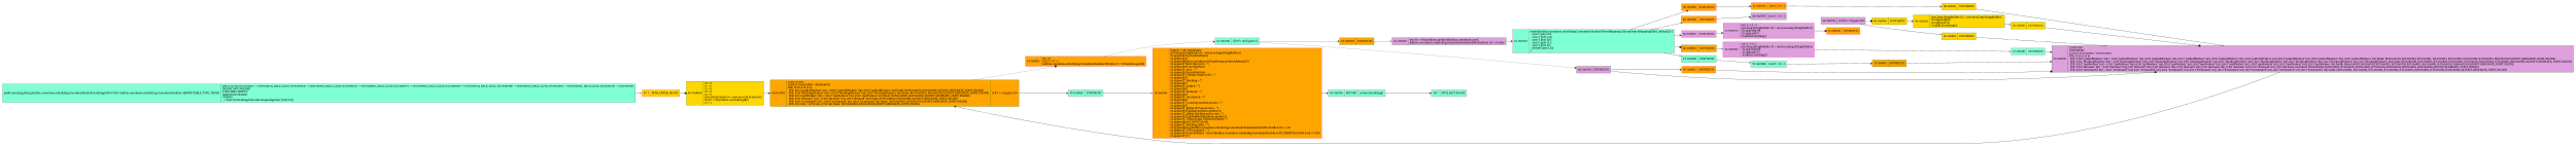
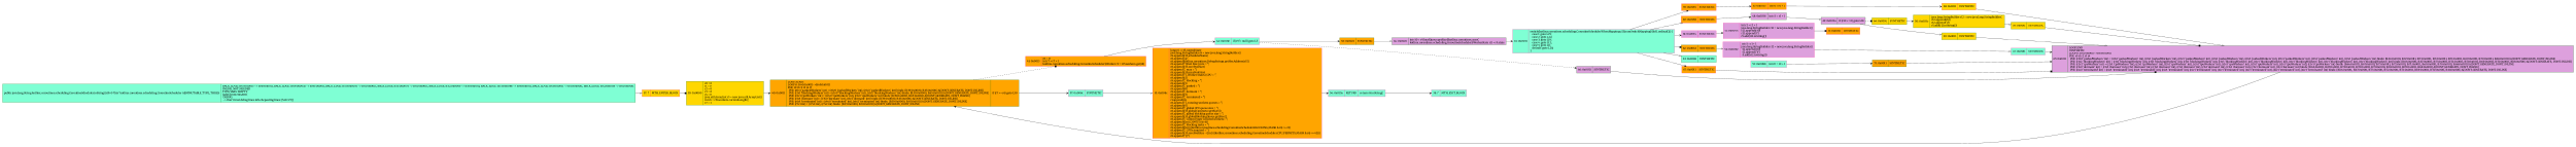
  digraph {
    fontname=Merriweather
    rankdir=LR
    node [color=deeppink fillcolor=orange fontname=Merriweather shape=record style=filled]
    edge [arrowhead=vee fontname=Merriweather]
    n1 [fillcolor=gold label="{37\:\ ?|MTH_ENTER_BLOCK\l}"]
    n2 [color=darkgreen fillcolor=gold label="{39\:\ 0x0000|r0 = 0\lr1 = 0\lr2 = 0\lr3 = 0\lr4 = 0\ljava.util.ArrayList r5 = new java.util.ArrayList()\lint r6 = r15.workers.currentLength()\lr7 = 1\l}"]
    n3 [color=darkgreen label="{40\:\ 0x0011|LOOP_START\lLOOP:0: B:40:0x0011\-\>B:65:0x0011\lPHI: r0 r1 r2 r3 r4 r7 \l  PHI: (r0v1 'parkedWorkers' int) = (r0v0 'parkedWorkers' int), (r0v2 'parkedWorkers' int) binds: [B:39:0x0000, B:65:0x0011] A[DONT_GENERATE, DONT_INLINE]\l  PHI: (r1v1 'blockingWorkers' int) = (r1v0 'blockingWorkers' int), (r1v2 'blockingWorkers' int) binds: [B:39:0x0000, B:65:0x0011] A[DONT_GENERATE, DONT_INLINE]\l  PHI: (r2v1 'cpuWorkers' int) = (r2v0 'cpuWorkers' int), (r2v2 'cpuWorkers' int) binds: [B:39:0x0000, B:65:0x0011] A[DONT_GENERATE, DONT_INLINE]\l  PHI: (r3v1 'dormant' int) = (r3v0 'dormant' int), (r3v2 'dormant' int) binds: [B:39:0x0000, B:65:0x0011] A[DONT_GENERATE, DONT_INLINE]\l  PHI: (r4v1 'terminated' int) = (r4v0 'terminated' int), (r4v2 'terminated' int) binds: [B:39:0x0000, B:65:0x0011] A[DONT_GENERATE, DONT_INLINE]\l  PHI: (r7v1 int) = (r7v0 int), (r7v2 int) binds: [B:39:0x0000, B:65:0x0011] A[DONT_GENERATE, DONT_INLINE]\l|if (r7 \>= r6) goto L30\l}"]
    n4 [label="{41\:\ 0x0013|r8 = r7\lint r7 = r7 + 1\lkotlinx.coroutines.scheduling.CoroutineScheduler$Worker r9 = r15.workers.get(r8)\l}"]
    n5 [fillcolor=aquamarine label="{57\:\ 0x008c|SYNTHETIC\l}"]
    n6 [fillcolor=aquamarine label="{42\:\ 0x001e|if (r9 != null) goto L5\l}"]
-   n7 [label="{55\:\ 0x008c|long r6 = r15.controlState\ljava.lang.StringBuilder r8 = new java.lang.StringBuilder()\lr8.append(r15.schedulerName)\lr8.append('@')\lr8.append(kotlinx.coroutines.DebugStrings.getHexAddress(r15))\lr8.append(\"[Pool Size \{core = \")\lr8.append(r15.corePoolSize)\lr8.append(\", max = \")\lr8.append(r15.maxPoolSize)\lr8.append(\"\}, Worker States \{CPU = \")\lr8.append(r2)\lr8.append(\", blocking = \")\lr8.append(r1)\lr8.append(\", parked = \")\lr8.append(r0)\lr8.append(\", dormant = \")\lr8.append(r3)\lr8.append(\", terminated = \")\lr8.append(r4)\lr8.append(\"\}, running workers queues = \")\lr8.append(r5)\lr8.append(\", global CPU queue size = \")\lr8.append(r15.globalCpuQueue.getSize())\lr8.append(\", global blocking queue size = \")\lr8.append(r15.globalBlockingQueue.getSize())\lr8.append(\", Control State \{created workers= \")\lr8.append((int) (2097151 & r6))\lr8.append(\", blocking tasks = \")\lr8.append((int) ((kotlinx.coroutines.scheduling.CoroutineScheduler.BLOCKING_MASK & r6) \>\> 21))\lr8.append(\", CPUs acquired = \")\lr8.append(r15.corePoolSize \- ((int) ((kotlinx.coroutines.scheduling.CoroutineScheduler.CPU_PERMITS_MASK & r6) \>\> 42)))\lr8.append(\"\}]\")\l}"]
+   n7 [label="{55\:\ 0x008c|long r6 = r15.controlState\ljava.lang.StringBuilder r8 = new java.lang.StringBuilder()\lr8.append(r15.schedulerName)\lr8.append('@')\lr8.append(kotlinx.coroutines.DebugStrings.getHexAddress(r15))\lr8.append(\"[Pool Size \{core = \")\lr8.append(r15.corePoolSize)\lr8.append(\", max = \")\lr8.append(r15.maxPoolSize)\lr8.append(\"\}, Worker States \{CPU = \")\lr8.append(r2)\lr8.append(\", blocking = \")\lr8.append(r1)\lr8.append(\", parked = \")\lr8.append(r0)\lr8.append(\", dormant = \")\lr8.append(r3)\lr8.append(\", terminated = \")\lr1.append(r4)\lr8.append(\"\}, running workers queues = \")\lr8.append(r5)\lr8.append(\", global CPU queue size = \")\lr8.append(r15.globalCpuQueue.getSize())\lr8.append(\", global blocking queue size = \")\lr8.append(r15.globalBlockingQueue.getSize())\lr8.append(\", Control State \{created workers= \")\lr8.append((int) (2097151 & r6))\lr8.append(\", blocking tasks = \")\lr8.append((int) ((kotlinx.coroutines.scheduling.CoroutineScheduler.BLOCKING_MASK & r6) \>\> 21))\lr8.append(\", CPUs acquired = \")\lr8.append(r15.corePoolSize \- ((int) ((kotlinx.coroutines.scheduling.CoroutineScheduler.CPU_PERMITS_MASK & r6) \>\> 42)))\lr8.append(\"\}]\")\l}"]
    n8 [color=darkgreen label="{58\:\ 0x0021|SYNTHETIC\l}"]
    n9 [color=darkgreen fillcolor=plum label="{66\:\ 0x0011|SYNTHETIC\l}"]
    n10 [color=darkgreen fillcolor=plum label="{44\:\ 0x0021|int r10 = r9.localQueue.getSize$kotlinx_coroutines_core()\lkotlinx.coroutines.scheduling.CoroutineScheduler$WorkerState r11 = r9.state\l}"]
    n11 [color=darkgreen fillcolor=plum label="{65\:\ 0x0011|LOOP_END\lSYNTHETIC\lLOOP:0: B:40:0x0011\-\>B:65:0x0011\lPHI: r0 r1 r2 r3 r4 \l  PHI: (r0v2 'parkedWorkers' int) = (r0v1 'parkedWorkers' int), (r0v1 'parkedWorkers' int), (r0v3 'parkedWorkers' int), (r0v1 'parkedWorkers' int), (r0v1 'parkedWorkers' int), (r0v1 'parkedWorkers' int), (r0v1 'parkedWorkers' int), (r0v1 'parkedWorkers' int) binds: [B:66:0x0011, B:67:0x0011, B:73:0x0011, B:72:0x0011, B:71:0x0011, B:69:0x0011, B:70:0x0011, B:68:0x0011] A[DONT_GENERATE, DONT_INLINE]\l  PHI: (r1v2 'blockingWorkers' int) = (r1v1 'blockingWorkers' int), (r1v1 'blockingWorkers' int), (r1v1 'blockingWorkers' int), (r1v3 'blockingWorkers' int), (r1v1 'blockingWorkers' int), (r1v1 'blockingWorkers' int), (r1v1 'blockingWorkers' int), (r1v1 'blockingWorkers' int) binds: [B:66:0x0011, B:67:0x0011, B:73:0x0011, B:72:0x0011, B:71:0x0011, B:69:0x0011, B:70:0x0011, B:68:0x0011] A[DONT_GENERATE, DONT_INLINE]\l  PHI: (r2v2 'cpuWorkers' int) = (r2v1 'cpuWorkers' int), (r2v1 'cpuWorkers' int), (r2v1 'cpuWorkers' int), (r2v1 'cpuWorkers' int), (r2v3 'cpuWorkers' int), (r2v1 'cpuWorkers' int), (r2v1 'cpuWorkers' int), (r2v1 'cpuWorkers' int) binds: [B:66:0x0011, B:67:0x0011, B:73:0x0011, B:72:0x0011, B:71:0x0011, B:69:0x0011, B:70:0x0011, B:68:0x0011] A[DONT_GENERATE, DONT_INLINE]\l  PHI: (r3v2 'dormant' int) = (r3v1 'dormant' int), (r3v1 'dormant' int), (r3v1 'dormant' int), (r3v1 'dormant' int), (r3v1 'dormant' int), (r3v3 'dormant' int), (r3v3 'dormant' int), (r3v1 'dormant' int) binds: [B:66:0x0011, B:67:0x0011, B:73:0x0011, B:72:0x0011, B:71:0x0011, B:69:0x0011, B:70:0x0011, B:68:0x0011] A[DONT_GENERATE, DONT_INLINE]\l  PHI: (r4v2 'terminated' int) = (r4v1 'terminated' int), (r4v1 'terminated' int), (r4v1 'terminated' int), (r4v1 'terminated' int), (r4v1 'terminated' int), (r4v1 'terminated' int), (r4v1 'terminated' int), (r4v3 'terminated' int) binds: [B:66:0x0011, B:67:0x0011, B:73:0x0011, B:72:0x0011, B:71:0x0011, B:69:0x0011, B:70:0x0011, B:68:0x0011] A[DONT_GENERATE, DONT_INLINE]\l}"]
    n12 [fillcolor=aquamarine label="{45\:\ 0x0031|switch(kotlinx.coroutines.scheduling.CoroutineScheduler.WhenMappings.$EnumSwitchMapping$0[r11.ordinal()]) \{\l    case 1: goto L25;\l    case 2: goto L22;\l    case 3: goto L19;\l    case 4: goto L12;\l    case 5: goto L8;\l    default: goto L28;\l\}\l}"]
    n13 [label="{59\:\ 0x0035|SYNTHETIC\l}"]
    n14 [label="{60\:\ 0x0038|SYNTHETIC\l}"]
    n15 [fillcolor=plum label="{61\:\ 0x0054|SYNTHETIC\l}"]
    n16 [color=darkgreen label="{62\:\ 0x006e|SYNTHETIC\l}"]
    n17 [color=darkgreen fillcolor=aquamarine label="{63\:\ 0x0088|SYNTHETIC\l}"]
    n18 [label="{67\:\ 0x0011|SYNTHETIC\l}"]
    n19 [label="{47\:\ 0x0035|int r4 = r4 + 1\l}"]
    n20 [color=darkgreen fillcolor=plum label="{48\:\ 0x0038|int r3 = r3 + 1\l}"]
    n21 [fillcolor=plum label="{51\:\ 0x0054|int r2 = r2 + 1\ljava.lang.StringBuilder r12 = new java.lang.StringBuilder()\lr12.append(r10)\lr12.append('c')\lr5.add(r12.toString())\l}"]
    n22 [fillcolor=plum label="{52\:\ 0x006e|int r1 = r1 + 1\ljava.lang.StringBuilder r12 = new java.lang.StringBuilder()\lr12.append(r10)\lr12.append('b')\lr5.add(r12.toString())\l}"]
    n23 [fillcolor=aquamarine label="{53\:\ 0x0088|int r0 = r0 + 1\l}"]
    n24 [fillcolor=gold label="{68\:\ 0x0011|SYNTHETIC\l}"]
    n25 [color=darkgreen fillcolor=plum label="{49\:\ 0x003a|if (r10 \<= 0) goto L18\l}"]
    n26 [color=darkgreen fillcolor=gold label="{64\:\ 0x003c|SYNTHETIC\l}"]
    n27 [color=darkgreen fillcolor=gold label="{69\:\ 0x0011|SYNTHETIC\l}"]
    n28 [color=darkgreen fillcolor=gold label="{50\:\ 0x003c|java.lang.StringBuilder r12 = new java.lang.StringBuilder()\lr12.append(r10)\lr12.append('d')\lr5.add(r12.toString())\l}"]
    n29 [color=darkgreen fillcolor=gold label="{70\:\ 0x0011|SYNTHETIC\l}"]
    n30 [label="{71\:\ 0x0011|SYNTHETIC\l}"]
    n31 [fillcolor=aquamarine label="{72\:\ 0x0011|SYNTHETIC\l}"]
    n32 [color=darkgreen label="{73\:\ 0x0011|SYNTHETIC\l}"]
    n33 [fillcolor=aquamarine label="{56\:\ 0x015a|RETURN\l|return r8.toString()\l}"]
    n34 [fillcolor=aquamarine label="{38\:\ ?|MTH_EXIT_BLOCK\l}"]
    n35 [color=darkgreen fillcolor=aquamarine label="{public java.lang.String kotlinx.coroutines.scheduling.CoroutineScheduler.toString((r15v0 'this' kotlinx.coroutines.scheduling.CoroutineScheduler A[IMMUTABLE_TYPE, THIS]))  | BACK_EDGE: B:47:0x0035 \-\> B:40:0x0011, BACK_EDGE: B:49:0x003a \-\> B:40:0x0011, BACK_EDGE: B:50:0x003c \-\> B:40:0x0011, BACK_EDGE: B:51:0x0054 \-\> B:40:0x0011, BACK_EDGE: B:52:0x006e \-\> B:40:0x0011, BACK_EDGE: B:53:0x0088 \-\> B:40:0x0011, BACK_EDGE: B:45:0x0031 \-\> B:40:0x0011, BACK_EDGE: B:42:0x001e \-\> B:40:0x0011\lINLINE_NOT_NEEDED\lTYPE_VARS: EMPTY\lJadxCommentsAttr\{\l DEBUG: \l \-\> Don't trust debug lines info. Repeating lines: [548=27]\}\l}"]
    n1 -> n2 [arrowhead=box]
    n2 -> n3
    n3 -> n4 [arrowhead=box style=dashed]
    n3 -> n5
-   n4 -> n6 [style=dashed]
+   n4 -> n6
    n5 -> n7 [arrowhead=onormal]
    n6 -> n8
    n6 -> n9 [style=dashed]
    n7 -> n33
    n8 -> n10 [arrowhead=onormal]
    n9 -> n11 [arrowhead=box]
    n10 -> n12
    n11 -> n3
    n12 -> n13
    n12 -> n14 [arrowhead=onormal]
    n12 -> n15
    n12 -> n16 [arrowhead=box]
    n12 -> n17 [arrowhead=onormal]
-   n9 -> n18
+   n12 -> n18
    n13 -> n19
    n14 -> n20
    n15 -> n21
    n16 -> n22 [arrowhead=onormal]
-   n17 -> n23 [arrowhead=onormal]
    n18 -> n11 [arrowhead=box]
    n19 -> n24
+   n20 -> n25 [arrowhead=onormal]
    n21 -> n30 [arrowhead=box]
    n22 -> n31 [arrowhead=onormal]
    n23 -> n32
    n24 -> n11 [arrowhead=onormal]
    n25 -> n26 [arrowhead=box style=dashed]
    n25 -> n27 [arrowhead=onormal]
    n26 -> n28
    n27 -> n11 [arrowhead=onormal]
    n28 -> n29 [arrowhead=onormal]
    n29 -> n11 [arrowhead=box]
    n31 -> n11
    n32 -> n11
    n33 -> n34
    n35 -> n1 [arrowhead=onormal]
  }
